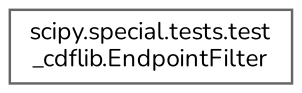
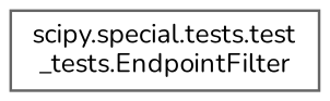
  digraph {
    rankdir=LR
    fontname=Nunito
-   n1 [color=grey40 fillcolor=white fontname=Nunito fontsize=10 height=0.2 label="scipy.special.tests.test\l_cdflib.EndpointFilter" shape=box style=filled width=0.4]
+   n1 [color=grey40 fillcolor=white fontname=Nunito fontsize=10 height=0.2 label="scipy.special.tests.test\l_tests.EndpointFilter" shape=box style=filled width=0.4]
  }
